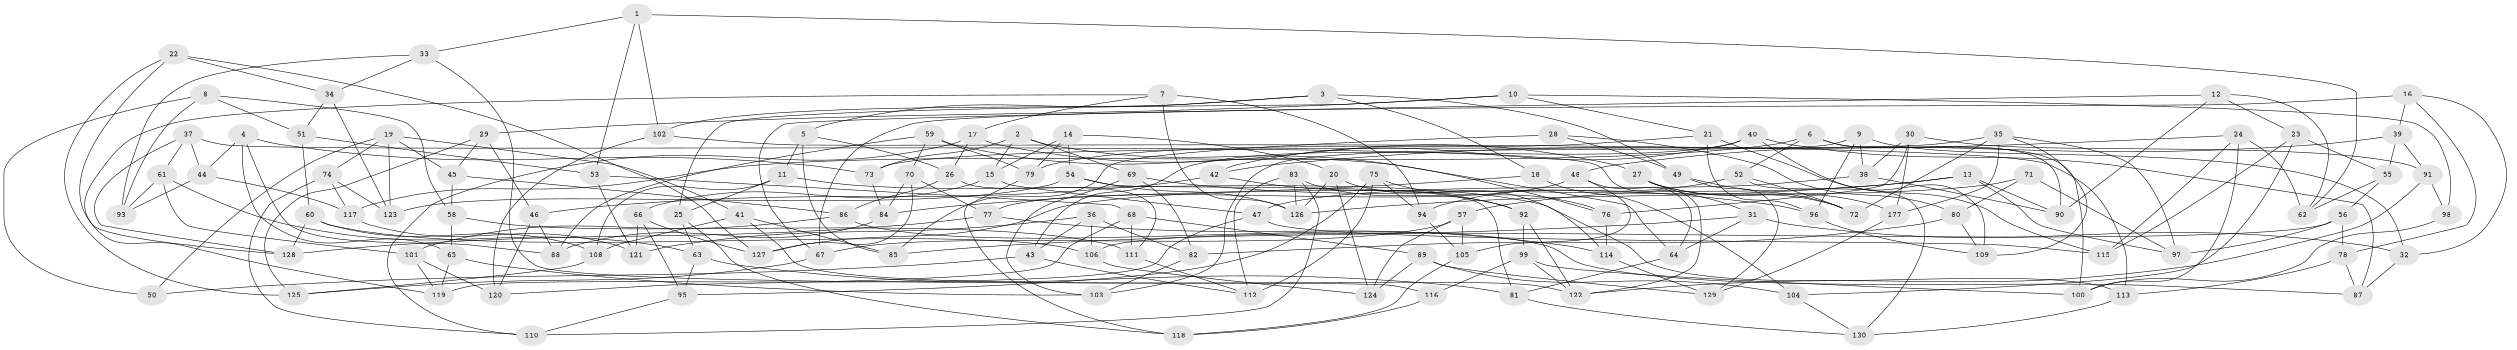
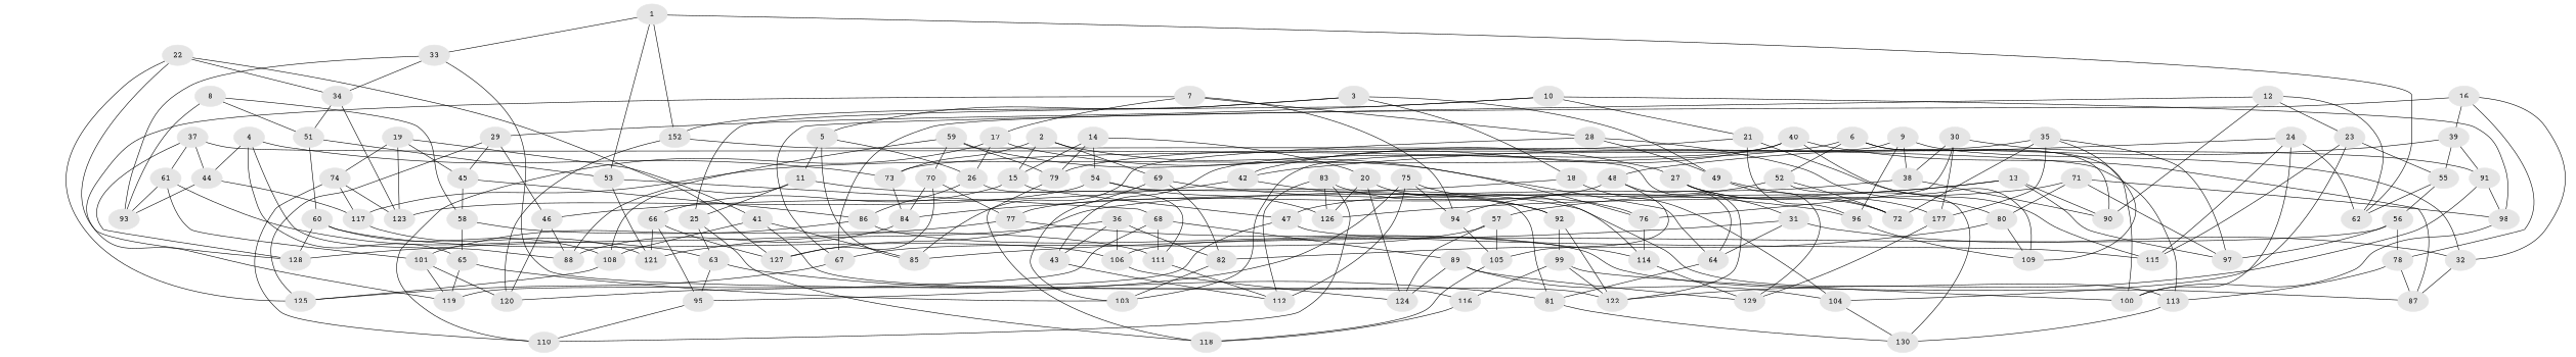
  graph {
    fontname="Courier Prime"
    node [color=gray90 fontname="Courier Prime" style=filled]
    edge [fontname="Courier Prime"]
    1
    33
    53
    62
-   102
+   102 [label=152]
    93
    34
    116
    121
    68
    113
    120
    2
    15
    69
    73
    76
    47
    66
    96
    103
    82
    84
    114
    3
    5
    18
    49
    11
    26
    85
    104
    72
    129
    4
    44
    65
    88
    117
    119
    25
    108
    86
    111
    6
    52
    90
    100
    94
    130
    7
    17
    28
    27
    110
    80
    105
    8
-   50
    51
    58
    60
    9
    32
    38
    87
    109
    10
    21
    29
    98
    79
    115
    63
    118
    45
    125
    46
    12
    23
    67
    55
    13
    57
    97
    126
    124
    14
    20
    54
    123
    81
    127
    95
    16
    39
    78
    91
    48
    31
    n101 [label=177]
    19
    41
    74
    122
    22
    128
    56
    24
    42
    92
    101
    112
    64
    30
    35
    36
    43
    106
    37
    61
    77
    40
    99
    89
    59
    70
    71
    75
    83
    1 -- 33
    1 -- 53
    1 -- 62
    1 -- 102
    33 -- 93
    33 -- 34
    33 -- 116
    53 -- 121
    53 -- 68
    102 -- 113
    102 -- 120
    34 -- 51
    34 -- 123
    116 -- 118
    68 -- 120
    68 -- 111
    68 -- 89
    113 -- 130
    2 -- 15
    2 -- 69
    2 -- 73
    2 -- 76
    15 -- 47
    15 -- 66
    69 -- 96
    69 -- 103
    69 -- 82
    73 -- 84
    76 -- 114
    47 -- 119
    47 -- 115
    66 -- 121
    66 -- 127
    66 -- 95
    96 -- 109
    82 -- 103
    84 -- 88
    114 -- 129
    3 -- 102
    3 -- 5
    3 -- 18
    3 -- 49
    5 -- 11
    5 -- 26
    5 -- 85
    18 -- 84
    18 -- 104
    49 -- 72
    49 -- 129
    11 -- 113
    11 -- 25
    11 -- 108
    26 -- 86
    26 -- 111
    104 -- 130
    4 -- 73
    4 -- 44
    4 -- 65
    4 -- 88
    44 -- 93
    44 -- 117
    65 -- 103
    65 -- 119
    117 -- 121
    25 -- 63
    25 -- 118
    108 -- 125
    86 -- 87
    86 -- 101
    111 -- 112
    6 -- 117
    6 -- 52
    6 -- 90
    6 -- 100
    52 -- 72
    52 -- 94
    52 -- 130
    94 -- 105
    7 -- 119
    7 -- 94
    7 -- 17
-   7 -- 126
+   7 -- 28
    17 -- 26
    17 -- 27
    17 -- 110
    28 -- 49
    28 -- 85
    28 -- 80
    27 -- 72
    27 -- 31
    27 -- n101
    80 -- 82
    80 -- 109
    105 -- 118
    8 -- 93
-   8 -- 50
    8 -- 51
    8 -- 58
    51 -- 53
    51 -- 60
    58 -- 65
    58 -- 111
    60 -- 108
    60 -- 128
    60 -- 106
    9 -- 96
    9 -- 103
    9 -- 32
    9 -- 38
    32 -- 87
    38 -- 47
    38 -- 90
    10 -- 25
    10 -- 21
    10 -- 29
    10 -- 98
    21 -- 96
    21 -- 79
    21 -- 115
    29 -- 45
    29 -- 125
    29 -- 46
    98 -- 100
    79 -- 118
    63 -- 81
    63 -- 95
    45 -- 86
    45 -- 58
    46 -- 120
    46 -- 88
    12 -- 62
    12 -- 90
    12 -- 23
    12 -- 67
    23 -- 104
    23 -- 115
    23 -- 55
    67 -- 125
    55 -- 62
    55 -- 56
    13 -- 90
    13 -- 57
    13 -- 97
    13 -- 126
    57 -- 105
    57 -- 67
    57 -- 124
    14 -- 15
    14 -- 79
    14 -- 20
    14 -- 54
    20 -- 114
    20 -- 126
    20 -- 124
    54 -- 126
    54 -- 123
    54 -- 81
    81 -- 130
    95 -- 110
    16 -- 32
    16 -- 67
    16 -- 39
    16 -- 78
    39 -- 55
    39 -- 91
    39 -- 48
    78 -- 113
    78 -- 87
    91 -- 98
    91 -- 122
    48 -- 105
    48 -- 64
    48 -- 77
    31 -- 85
    31 -- 32
    31 -- 64
    n101 -- 129
-   19 -- 50
    19 -- 45
    19 -- 123
    19 -- 41
    19 -- 74
    41 -- 85
    41 -- 108
    41 -- 122
    74 -- 117
    74 -- 110
    74 -- 123
    22 -- 34
    22 -- 125
    22 -- 127
    22 -- 128
    56 -- 97
    56 -- 78
    56 -- 106
    24 -- 62
    24 -- 100
    24 -- 115
    24 -- 42
    42 -- 46
    42 -- 92
    92 -- 122
    92 -- 99
    101 -- 120
    101 -- 119
    64 -- 81
    30 -- 76
    30 -- 38
    30 -- 91
    30 -- n101
    35 -- 73
    35 -- 72
    35 -- 109
    35 -- 97
    35 -- n101
    36 -- 121
    36 -- 82
    36 -- 43
    36 -- 106
-   43 -- 50
    43 -- 112
    106 -- 124
    37 -- 44
    37 -- 122
    37 -- 128
    37 -- 61
    61 -- 93
    61 -- 63
    61 -- 101
    77 -- 114
    77 -- 128
    40 -- 87
    40 -- 109
    40 -- 42
    40 -- 43
    99 -- 116
    99 -- 100
    99 -- 122
    89 -- 104
    89 -- 129
    89 -- 124
    59 -- 88
    59 -- 79
    59 -- 64
    59 -- 70
    70 -- 84
    70 -- 127
    70 -- 77
    71 -- 80
+   71 -- 98
    71 -- 97
    71 -- 127
    75 -- 76
    75 -- 94
    75 -- 95
    75 -- 112
    83 -- 110
    83 -- 126
    83 -- 92
    83 -- 112
  }
